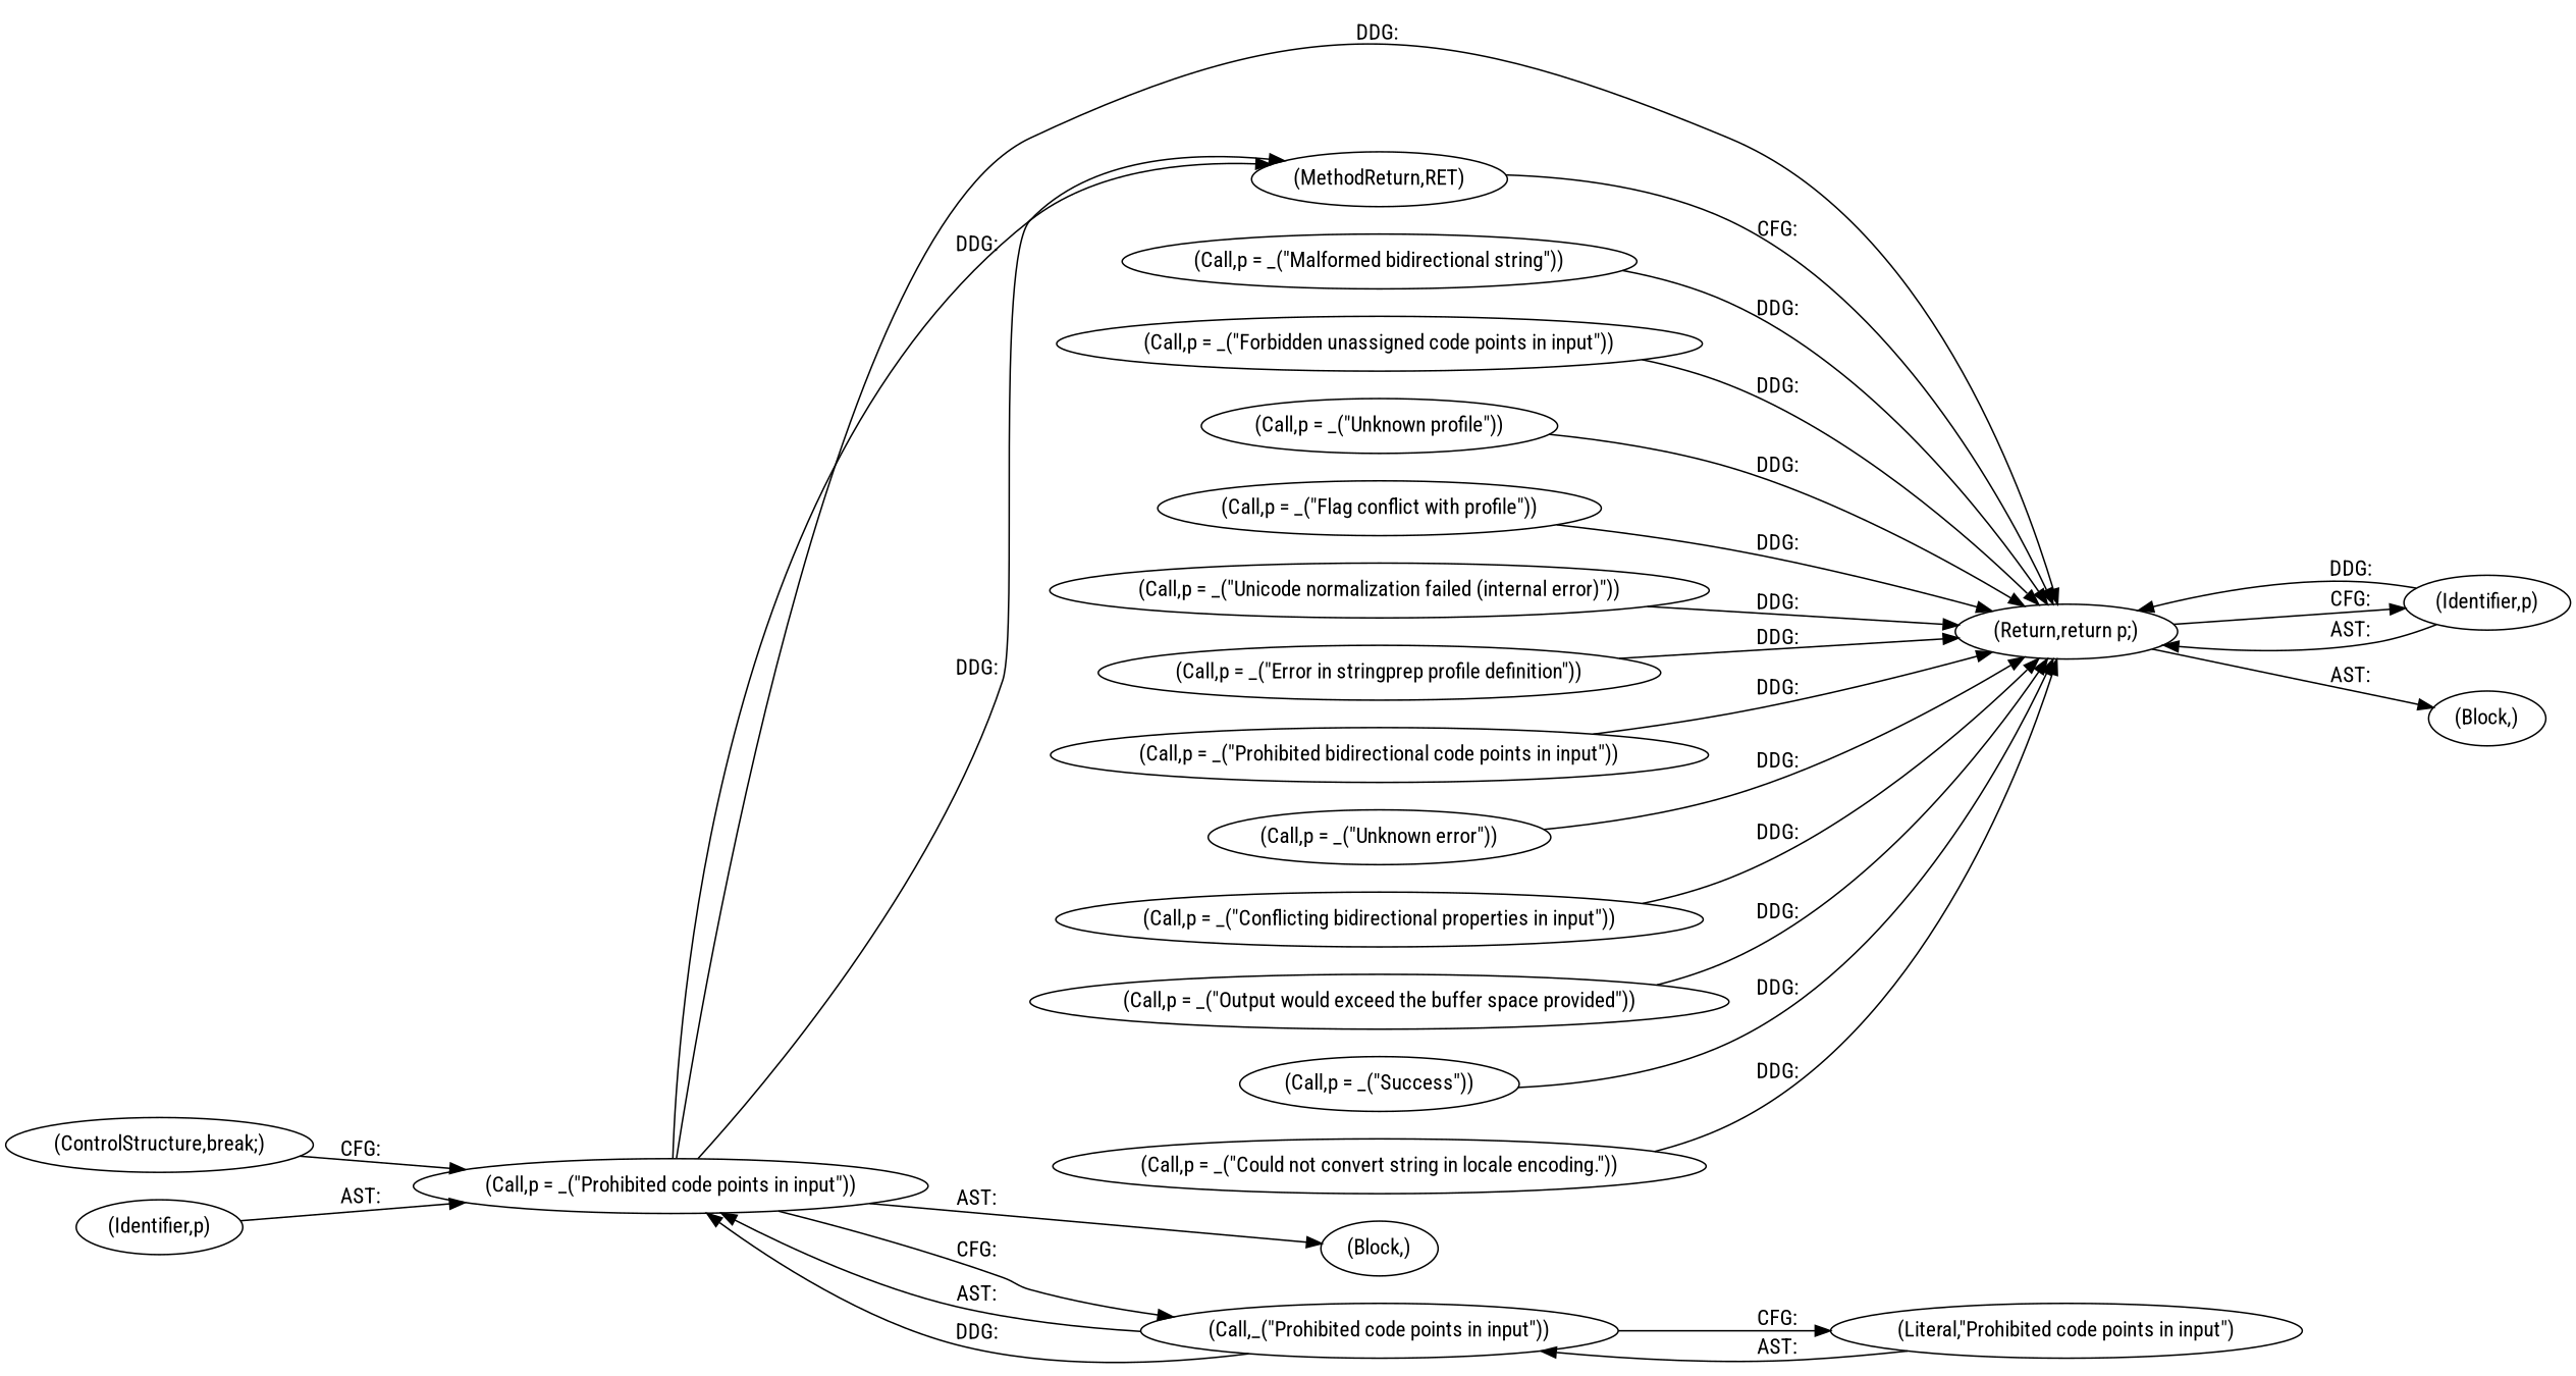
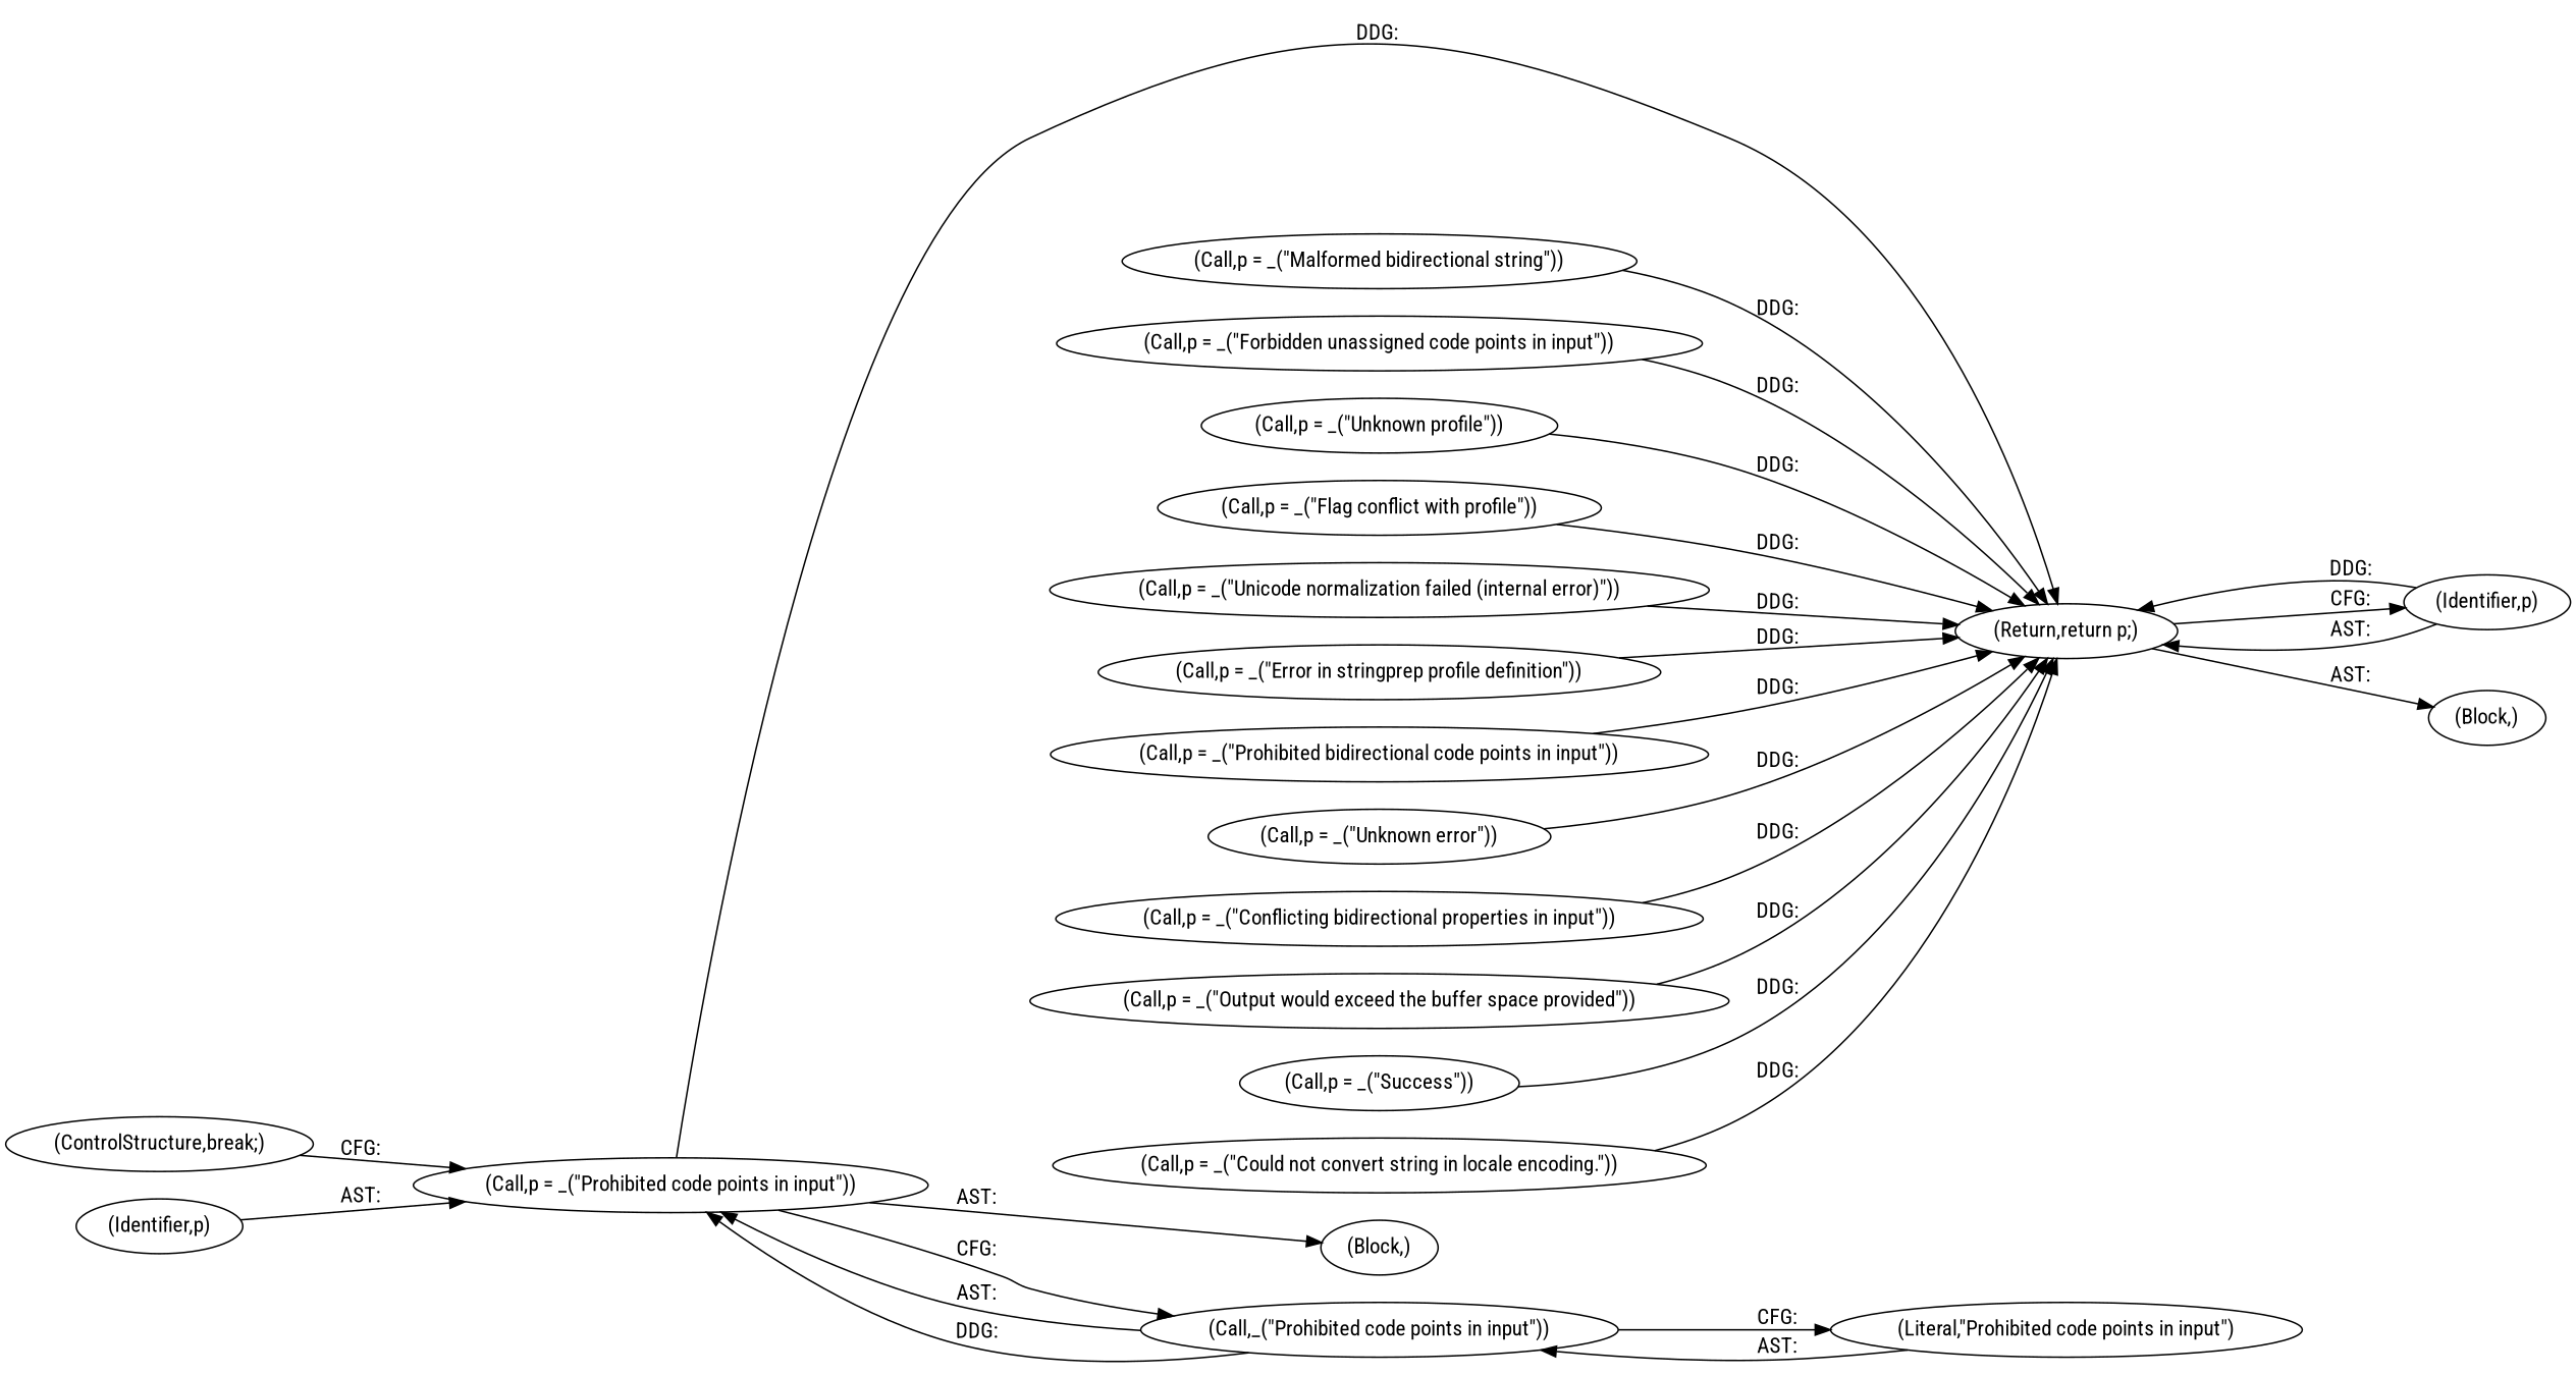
  digraph {
    fontname="Roboto Condensed"
    rankdir=LR
    node [fontname="Roboto Condensed"]
    edge [fontname="Roboto Condensed"]
    n1 [label="(Call,p = _(\"Prohibited code points in input\"))"]
    n2 [label="(Call,_(\"Prohibited code points in input\"))"]
    n3 [label="(Return,return p;)"]
    n4 [label="(Block,)"]
-   n5 [label="(MethodReturn,RET)"]
    n6 [label="(Literal,\"Prohibited code points in input\")"]
    n7 [label="(Identifier,p)"]
    n8 [label="(Block,)"]
    n9 [label="(Call,p = _(\"Malformed bidirectional string\"))"]
    n10 [label="(Call,p = _(\"Forbidden unassigned code points in input\"))"]
    n11 [label="(Call,p = _(\"Unknown profile\"))"]
    n12 [label="(Call,p = _(\"Flag conflict with profile\"))"]
    n13 [label="(Call,p = _(\"Unicode normalization failed (internal error)\"))"]
    n14 [label="(Call,p = _(\"Error in stringprep profile definition\"))"]
    n15 [label="(ControlStructure,break;)"]
    n16 [label="(Call,p = _(\"Prohibited bidirectional code points in input\"))"]
    n17 [label="(Call,p = _(\"Unknown error\"))"]
    n18 [label="(Identifier,p)"]
    n19 [label="(Call,p = _(\"Conflicting bidirectional properties in input\"))"]
    n20 [label="(Call,p = _(\"Output would exceed the buffer space provided\"))"]
    n21 [label="(Call,p = _(\"Success\"))"]
    n22 [label="(Call,p = _(\"Could not convert string in locale encoding.\"))"]
    n1 -> n2 [label="CFG: "]
    n1 -> n3 [label="DDG: "]
    n1 -> n4 [label="AST: "]
-   n1 -> n5 [label="DDG: "]
-   n1 -> n5 [label="DDG: "]
    n2 -> n1 [label="AST: "]
    n2 -> n1 [label="DDG: "]
    n2 -> n6 [label="CFG: "]
    n3 -> n7 [label="CFG: "]
    n3 -> n8 [label="AST: "]
-   n5 -> n3 [label="CFG: "]
    n6 -> n2 [label="AST: "]
    n7 -> n3 [label="AST: "]
    n7 -> n3 [label="DDG: "]
    n9 -> n3 [label="DDG: "]
    n10 -> n3 [label="DDG: "]
    n11 -> n3 [label="DDG: "]
    n12 -> n3 [label="DDG: "]
    n13 -> n3 [label="DDG: "]
    n14 -> n3 [label="DDG: "]
    n15 -> n1 [label="CFG: "]
    n16 -> n3 [label="DDG: "]
    n17 -> n3 [label="DDG: "]
    n18 -> n1 [label="AST: "]
    n19 -> n3 [label="DDG: "]
    n20 -> n3 [label="DDG: "]
    n21 -> n3 [label="DDG: "]
    n22 -> n3 [label="DDG: "]
  }
